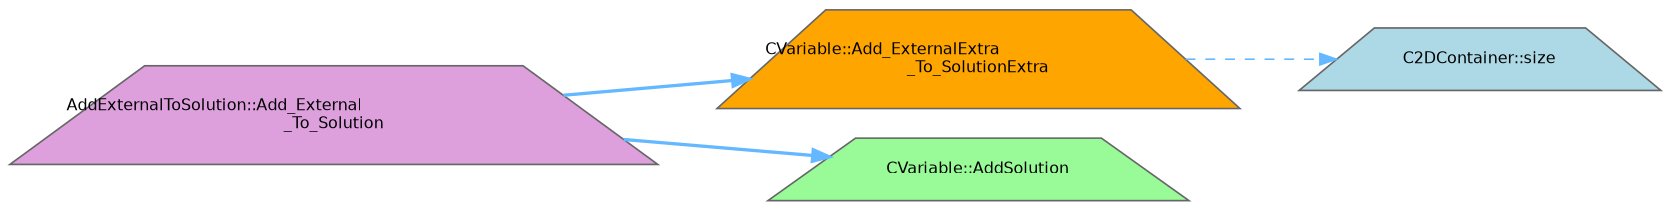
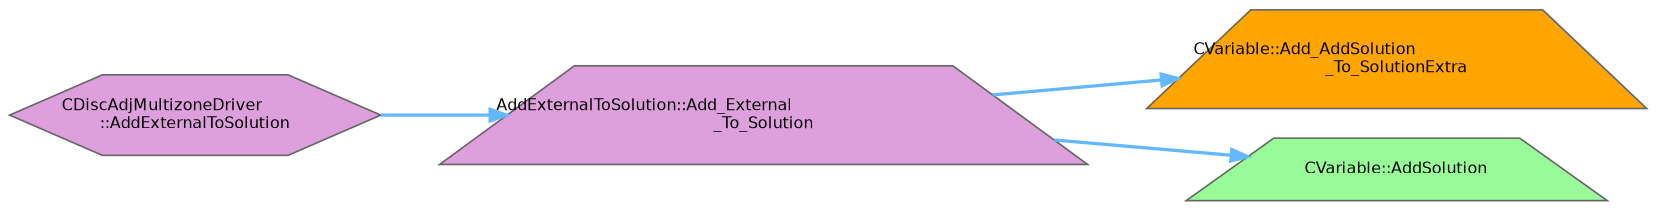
  digraph {
    rankdir=LR
    node [color=grey40 fillcolor=plum fontname=Helvetica fontsize=10 shape=trapezium style=filled]
    edge [color=steelblue1 fontname=Helvetica fontsize=10 labelfontname=Helvetica labelfontsize=10 style=bold]
+   n1 [color=gray40 fontcolor=black height=0.2 label="CDiscAdjMultizoneDriver\l::AddExternalToSolution" shape=hexagon width=0.4]
    n2 [height=0.2 label="AddExternalToSolution::Add_External\l_To_Solution" width=0.4]
-   n3 [fillcolor=orange height=0.2 label="CVariable::Add_ExternalExtra\l_To_SolutionExtra" width=0.4]
+   n3 [fillcolor=orange height=0.2 label="CVariable::Add_AddSolution\l_To_SolutionExtra" width=0.4]
    n4 [fillcolor=palegreen height=0.2 label="CVariable::AddSolution" width=0.4]
-   n5 [fillcolor=lightblue height=0.2 label="C2DContainer::size" width=0.4]
+   n1 -> n2
    n2 -> n3
    n2 -> n4
-   n3 -> n5 [style=dashed]
  }
